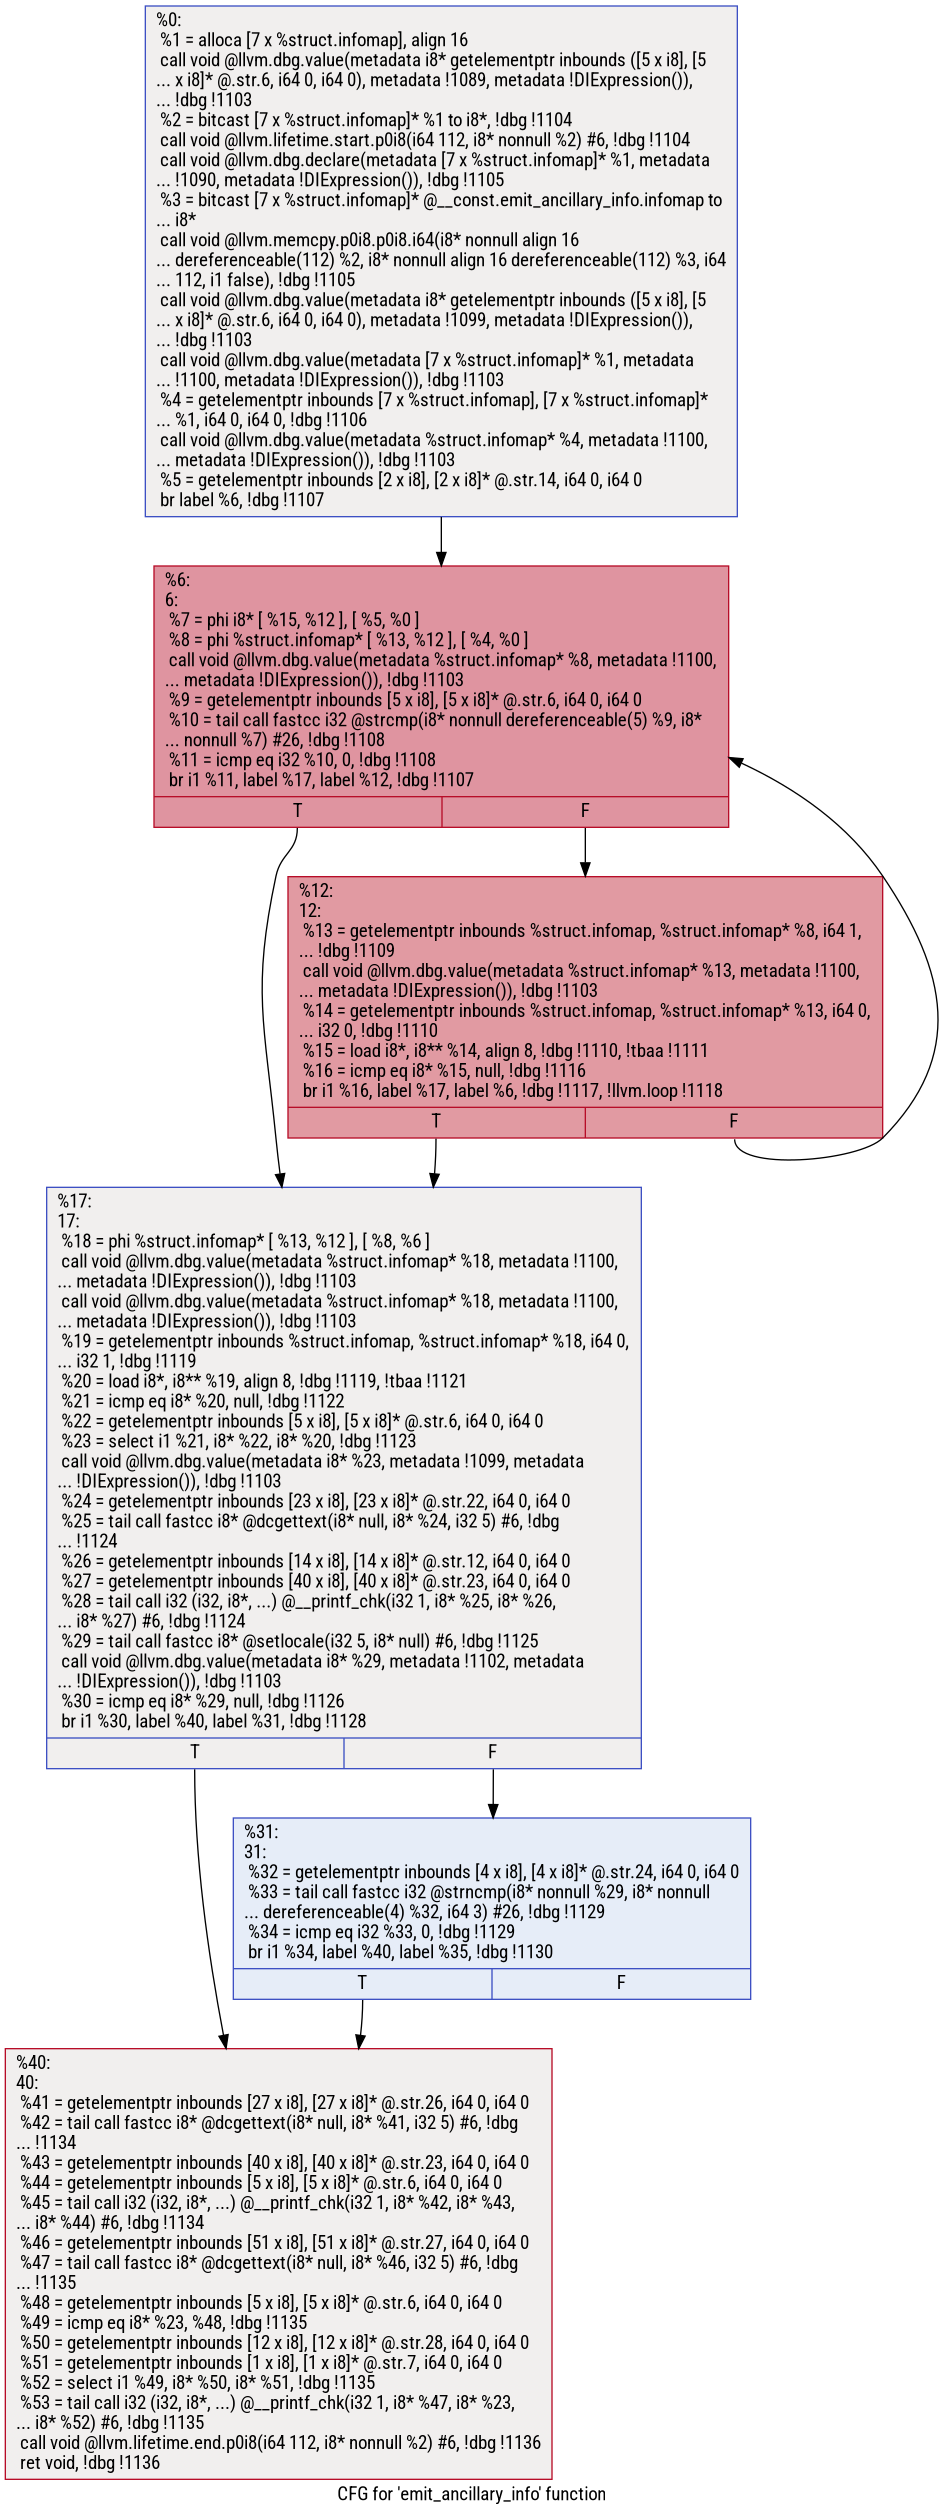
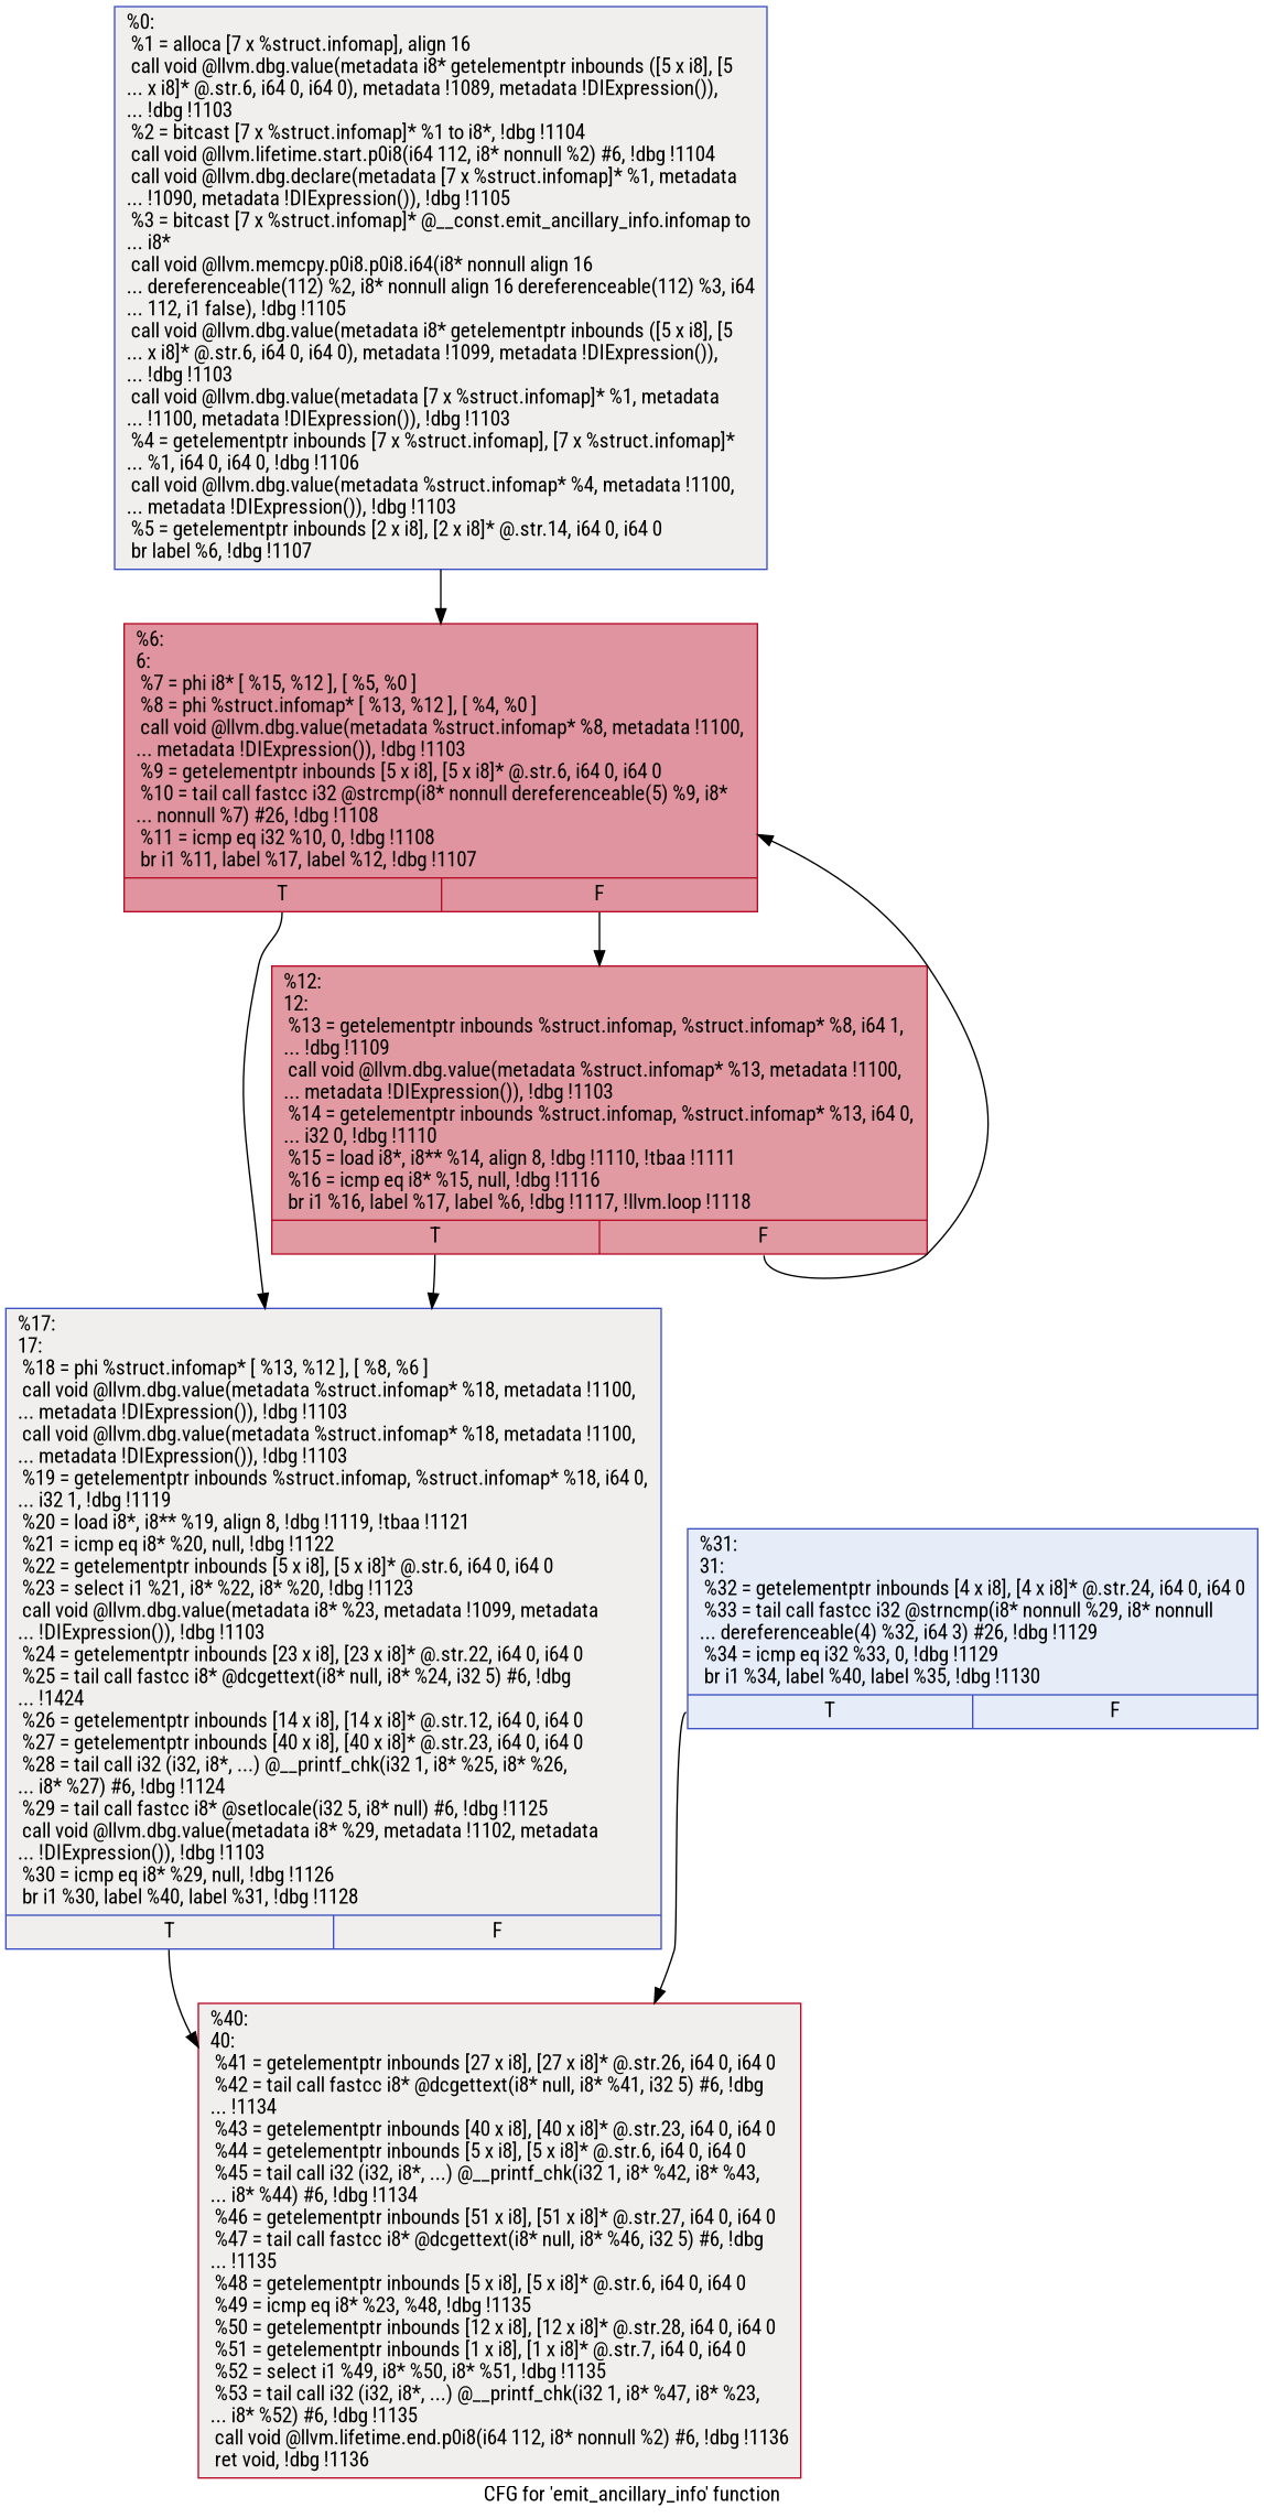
  digraph {
    fontname="Roboto Condensed"
    label="CFG for 'emit_ancillary_info' function"
    node [color="#3d50c3ff" fillcolor="#e0dbd870" fontname="Roboto Condensed" shape=record style=filled]
    edge [fontname="Roboto Condensed" tailport=s0]
    n1 [label="{%0:\l  %1 = alloca [7 x %struct.infomap], align 16\l  call void @llvm.dbg.value(metadata i8* getelementptr inbounds ([5 x i8], [5\l... x i8]* @.str.6, i64 0, i64 0), metadata !1089, metadata !DIExpression()),\l... !dbg !1103\l  %2 = bitcast [7 x %struct.infomap]* %1 to i8*, !dbg !1104\l  call void @llvm.lifetime.start.p0i8(i64 112, i8* nonnull %2) #6, !dbg !1104\l  call void @llvm.dbg.declare(metadata [7 x %struct.infomap]* %1, metadata\l... !1090, metadata !DIExpression()), !dbg !1105\l  %3 = bitcast [7 x %struct.infomap]* @__const.emit_ancillary_info.infomap to\l... i8*\l  call void @llvm.memcpy.p0i8.p0i8.i64(i8* nonnull align 16\l... dereferenceable(112) %2, i8* nonnull align 16 dereferenceable(112) %3, i64\l... 112, i1 false), !dbg !1105\l  call void @llvm.dbg.value(metadata i8* getelementptr inbounds ([5 x i8], [5\l... x i8]* @.str.6, i64 0, i64 0), metadata !1099, metadata !DIExpression()),\l... !dbg !1103\l  call void @llvm.dbg.value(metadata [7 x %struct.infomap]* %1, metadata\l... !1100, metadata !DIExpression()), !dbg !1103\l  %4 = getelementptr inbounds [7 x %struct.infomap], [7 x %struct.infomap]*\l... %1, i64 0, i64 0, !dbg !1106\l  call void @llvm.dbg.value(metadata %struct.infomap* %4, metadata !1100,\l... metadata !DIExpression()), !dbg !1103\l  %5 = getelementptr inbounds [2 x i8], [2 x i8]* @.str.14, i64 0, i64 0\l  br label %6, !dbg !1107\l}"]
    n2 [color="#b70d28ff" fillcolor="#b70d2870" label="{%6:\l6:                                                \l  %7 = phi i8* [ %15, %12 ], [ %5, %0 ]\l  %8 = phi %struct.infomap* [ %13, %12 ], [ %4, %0 ]\l  call void @llvm.dbg.value(metadata %struct.infomap* %8, metadata !1100,\l... metadata !DIExpression()), !dbg !1103\l  %9 = getelementptr inbounds [5 x i8], [5 x i8]* @.str.6, i64 0, i64 0\l  %10 = tail call fastcc i32 @strcmp(i8* nonnull dereferenceable(5) %9, i8*\l... nonnull %7) #26, !dbg !1108\l  %11 = icmp eq i32 %10, 0, !dbg !1108\l  br i1 %11, label %17, label %12, !dbg !1107\l|{<s0>T|<s1>F}}"]
-   n3 [label="{%17:\l17:                                               \l  %18 = phi %struct.infomap* [ %13, %12 ], [ %8, %6 ]\l  call void @llvm.dbg.value(metadata %struct.infomap* %18, metadata !1100,\l... metadata !DIExpression()), !dbg !1103\l  call void @llvm.dbg.value(metadata %struct.infomap* %18, metadata !1100,\l... metadata !DIExpression()), !dbg !1103\l  %19 = getelementptr inbounds %struct.infomap, %struct.infomap* %18, i64 0,\l... i32 1, !dbg !1119\l  %20 = load i8*, i8** %19, align 8, !dbg !1119, !tbaa !1121\l  %21 = icmp eq i8* %20, null, !dbg !1122\l  %22 = getelementptr inbounds [5 x i8], [5 x i8]* @.str.6, i64 0, i64 0\l  %23 = select i1 %21, i8* %22, i8* %20, !dbg !1123\l  call void @llvm.dbg.value(metadata i8* %23, metadata !1099, metadata\l... !DIExpression()), !dbg !1103\l  %24 = getelementptr inbounds [23 x i8], [23 x i8]* @.str.22, i64 0, i64 0\l  %25 = tail call fastcc i8* @dcgettext(i8* null, i8* %24, i32 5) #6, !dbg\l... !1124\l  %26 = getelementptr inbounds [14 x i8], [14 x i8]* @.str.12, i64 0, i64 0\l  %27 = getelementptr inbounds [40 x i8], [40 x i8]* @.str.23, i64 0, i64 0\l  %28 = tail call i32 (i32, i8*, ...) @__printf_chk(i32 1, i8* %25, i8* %26,\l... i8* %27) #6, !dbg !1124\l  %29 = tail call fastcc i8* @setlocale(i32 5, i8* null) #6, !dbg !1125\l  call void @llvm.dbg.value(metadata i8* %29, metadata !1102, metadata\l... !DIExpression()), !dbg !1103\l  %30 = icmp eq i8* %29, null, !dbg !1126\l  br i1 %30, label %40, label %31, !dbg !1128\l|{<s0>T|<s1>F}}"]
+   n3 [label="{%17:\l17:                                               \l  %18 = phi %struct.infomap* [ %13, %12 ], [ %8, %6 ]\l  call void @llvm.dbg.value(metadata %struct.infomap* %18, metadata !1100,\l... metadata !DIExpression()), !dbg !1103\l  call void @llvm.dbg.value(metadata %struct.infomap* %18, metadata !1100,\l... metadata !DIExpression()), !dbg !1103\l  %19 = getelementptr inbounds %struct.infomap, %struct.infomap* %18, i64 0,\l... i32 1, !dbg !1119\l  %20 = load i8*, i8** %19, align 8, !dbg !1119, !tbaa !1121\l  %21 = icmp eq i8* %20, null, !dbg !1122\l  %22 = getelementptr inbounds [5 x i8], [5 x i8]* @.str.6, i64 0, i64 0\l  %23 = select i1 %21, i8* %22, i8* %20, !dbg !1123\l  call void @llvm.dbg.value(metadata i8* %23, metadata !1099, metadata\l... !DIExpression()), !dbg !1103\l  %24 = getelementptr inbounds [23 x i8], [23 x i8]* @.str.22, i64 0, i64 0\l  %25 = tail call fastcc i8* @dcgettext(i8* null, i8* %24, i32 5) #6, !dbg\l... !1424\l  %26 = getelementptr inbounds [14 x i8], [14 x i8]* @.str.12, i64 0, i64 0\l  %27 = getelementptr inbounds [40 x i8], [40 x i8]* @.str.23, i64 0, i64 0\l  %28 = tail call i32 (i32, i8*, ...) @__printf_chk(i32 1, i8* %25, i8* %26,\l... i8* %27) #6, !dbg !1124\l  %29 = tail call fastcc i8* @setlocale(i32 5, i8* null) #6, !dbg !1125\l  call void @llvm.dbg.value(metadata i8* %29, metadata !1102, metadata\l... !DIExpression()), !dbg !1103\l  %30 = icmp eq i8* %29, null, !dbg !1126\l  br i1 %30, label %40, label %31, !dbg !1128\l|{<s0>T|<s1>F}}"]
    n4 [color="#b70d28ff" fillcolor="#bb1b2c70" label="{%12:\l12:                                               \l  %13 = getelementptr inbounds %struct.infomap, %struct.infomap* %8, i64 1,\l... !dbg !1109\l  call void @llvm.dbg.value(metadata %struct.infomap* %13, metadata !1100,\l... metadata !DIExpression()), !dbg !1103\l  %14 = getelementptr inbounds %struct.infomap, %struct.infomap* %13, i64 0,\l... i32 0, !dbg !1110\l  %15 = load i8*, i8** %14, align 8, !dbg !1110, !tbaa !1111\l  %16 = icmp eq i8* %15, null, !dbg !1116\l  br i1 %16, label %17, label %6, !dbg !1117, !llvm.loop !1118\l|{<s0>T|<s1>F}}"]
    n5 [color="#b70d28ff" label="{%40:\l40:                                               \l  %41 = getelementptr inbounds [27 x i8], [27 x i8]* @.str.26, i64 0, i64 0\l  %42 = tail call fastcc i8* @dcgettext(i8* null, i8* %41, i32 5) #6, !dbg\l... !1134\l  %43 = getelementptr inbounds [40 x i8], [40 x i8]* @.str.23, i64 0, i64 0\l  %44 = getelementptr inbounds [5 x i8], [5 x i8]* @.str.6, i64 0, i64 0\l  %45 = tail call i32 (i32, i8*, ...) @__printf_chk(i32 1, i8* %42, i8* %43,\l... i8* %44) #6, !dbg !1134\l  %46 = getelementptr inbounds [51 x i8], [51 x i8]* @.str.27, i64 0, i64 0\l  %47 = tail call fastcc i8* @dcgettext(i8* null, i8* %46, i32 5) #6, !dbg\l... !1135\l  %48 = getelementptr inbounds [5 x i8], [5 x i8]* @.str.6, i64 0, i64 0\l  %49 = icmp eq i8* %23, %48, !dbg !1135\l  %50 = getelementptr inbounds [12 x i8], [12 x i8]* @.str.28, i64 0, i64 0\l  %51 = getelementptr inbounds [1 x i8], [1 x i8]* @.str.7, i64 0, i64 0\l  %52 = select i1 %49, i8* %50, i8* %51, !dbg !1135\l  %53 = tail call i32 (i32, i8*, ...) @__printf_chk(i32 1, i8* %47, i8* %23,\l... i8* %52) #6, !dbg !1135\l  call void @llvm.lifetime.end.p0i8(i64 112, i8* nonnull %2) #6, !dbg !1136\l  ret void, !dbg !1136\l}"]
    n6 [fillcolor="#c7d7f070" label="{%31:\l31:                                               \l  %32 = getelementptr inbounds [4 x i8], [4 x i8]* @.str.24, i64 0, i64 0\l  %33 = tail call fastcc i32 @strncmp(i8* nonnull %29, i8* nonnull\l... dereferenceable(4) %32, i64 3) #26, !dbg !1129\l  %34 = icmp eq i32 %33, 0, !dbg !1129\l  br i1 %34, label %40, label %35, !dbg !1130\l|{<s0>T|<s1>F}}"]
    n1 -> n2
    n2 -> n3
    n2 -> n4 [tailport=s1]
    n3 -> n5
-   n3 -> n6 [tailport=s1]
    n4 -> n2 [tailport=s1]
    n4 -> n3
    n6 -> n5
  }
